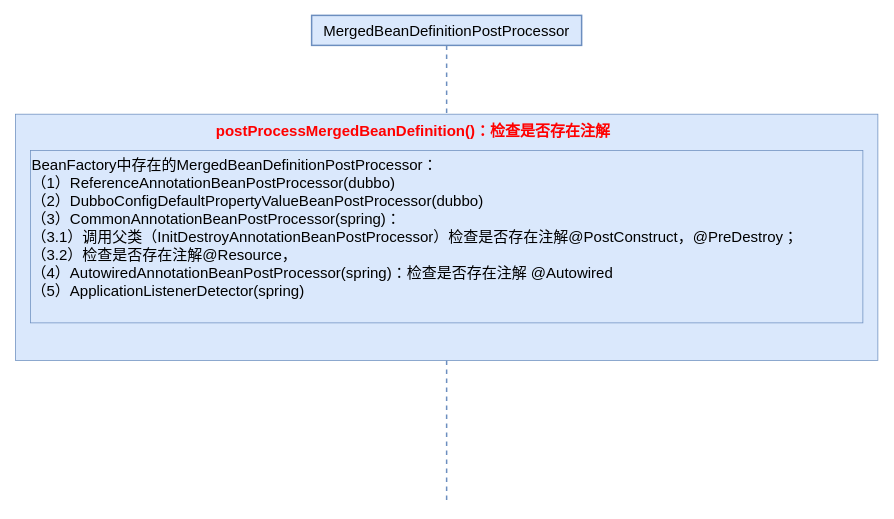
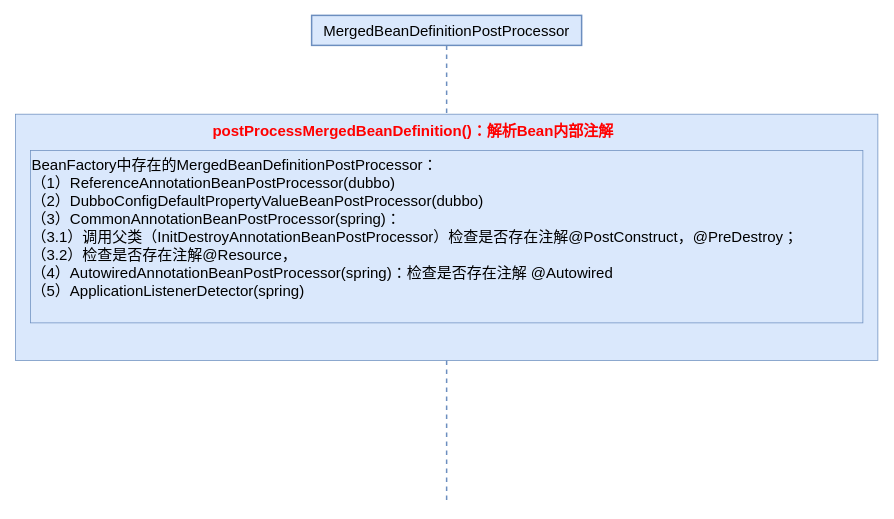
  <mxCell id="0" />
  <mxCell id="1" parent="0" />
  <mxCell id="2" value="MergedBeanDefinitionPostProcessor" style="shape=umlLifeline;perimeter=lifelinePerimeter;whiteSpace=wrap;html=1;container=1;dropTarget=0;collapsible=0;recursiveResize=0;outlineConnect=0;portConstraint=eastwest;newEdgeStyle={&quot;curved&quot;:0,&quot;rounded&quot;:0};fontSize=20;fillColor=#dae8fc;strokeColor=#6c8ebf;strokeWidth=2;" parent="1" vertex="1"><mxGeometry x="415" y="20" width="360" height="650" as="geometry" /></mxCell>
  <mxCell id="3" value="" style="html=1;whiteSpace=wrap;fontSize=20;fillColor=#dae8fc;strokeColor=#6c8ebf;" parent="1" vertex="1"><mxGeometry x="20" y="151.75" width="1150" height="328.25" as="geometry" /></mxCell>
  <mxCell id="4" value="BeanFactory中存在的&lt;span style=&quot;&quot;&gt;MergedBeanDefinitionPostProcessor：&lt;/span&gt;&lt;div&gt;&lt;span style=&quot;&quot;&gt;&lt;div&gt;（1）ReferenceAnnotationBeanPostProcessor(dubbo)&lt;/div&gt;&lt;div&gt;（2）DubboConfigDefaultPropertyValueBeanPostProcessor(dubbo)&lt;/div&gt;&lt;div&gt;（3）CommonAnnotationBeanPostProcessor(spring)：&lt;/div&gt;&lt;div&gt;（3.1）调用父类（InitDestroyAnnotationBeanPostProcessor）检查是否存在注解@PostConstruct，@PreDestroy；&lt;/div&gt;&lt;div&gt;（3.2）&lt;span style=&quot;background-color: transparent; color: light-dark(rgb(0, 0, 0), rgb(255, 255, 255));&quot;&gt;检查是否存在注解@Resource，&lt;/span&gt;&lt;/div&gt;&lt;/span&gt;&lt;span style=&quot;&quot;&gt;&lt;div&gt;（4）AutowiredAnnotationBeanPostProcessor(spring)：检查是否存在注解 @Autowired&lt;/div&gt;&lt;div&gt;（5）ApplicationListenerDetector(spring)&lt;/div&gt;&lt;/span&gt;&lt;/div&gt;" style="html=1;whiteSpace=wrap;fontSize=20;fillColor=#dae8fc;strokeColor=#6c8ebf;align=left;verticalAlign=top;" parent="1" vertex="1"><mxGeometry x="40" y="200" width="1110" height="230" as="geometry" /></mxCell>
- <mxCell id="5" value="&lt;span style=&quot;font-size: 20px;&quot;&gt;postProcessMergedBeanDefinition()：检查是否存在注解&lt;/span&gt;" style="text;html=1;align=center;verticalAlign=middle;whiteSpace=wrap;rounded=0;fontColor=#FF0000;fontStyle=1" parent="1" vertex="1"><mxGeometry x="247.5" y="160" width="605" height="26" as="geometry" /></mxCell>
+ <mxCell id="5" value="&lt;span style=&quot;font-size: 20px;&quot;&gt;postProcessMergedBeanDefinition()：解析Bean内部注解&lt;/span&gt;" style="text;html=1;align=center;verticalAlign=middle;whiteSpace=wrap;rounded=0;fontColor=#FF0000;fontStyle=1" parent="1" vertex="1"><mxGeometry x="247.5" y="160" width="605" height="26" as="geometry" /></mxCell>
